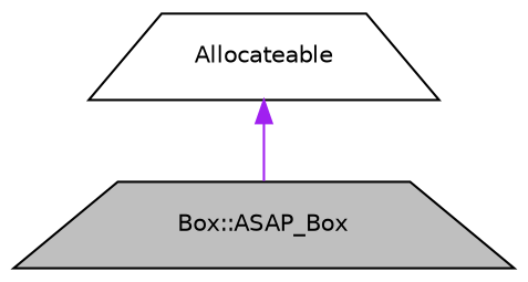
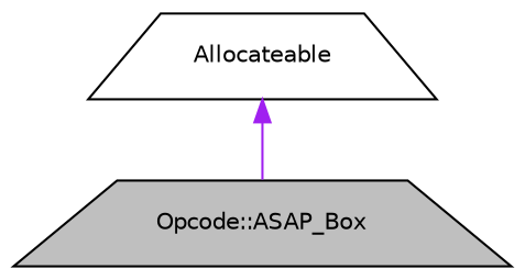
  digraph {
    node [color=black fontname=Helvetica fontsize=10 shape=trapezium style=filled]
-   n1 [fillcolor=grey75 fontcolor=black height=0.2 label="Box::ASAP_Box" width=0.4]
+   n1 [fillcolor=grey75 fontcolor=black height=0.2 label="Opcode::ASAP_Box" width=0.4]
    n2 [fillcolor=white height=0.2 label=Allocateable width=0.4]
    n2 -> n1 [color=purple dir=back fontname=Helvetica fontsize=10 labelfontname=Helvetica labelfontsize=10 style=solid]
  }
